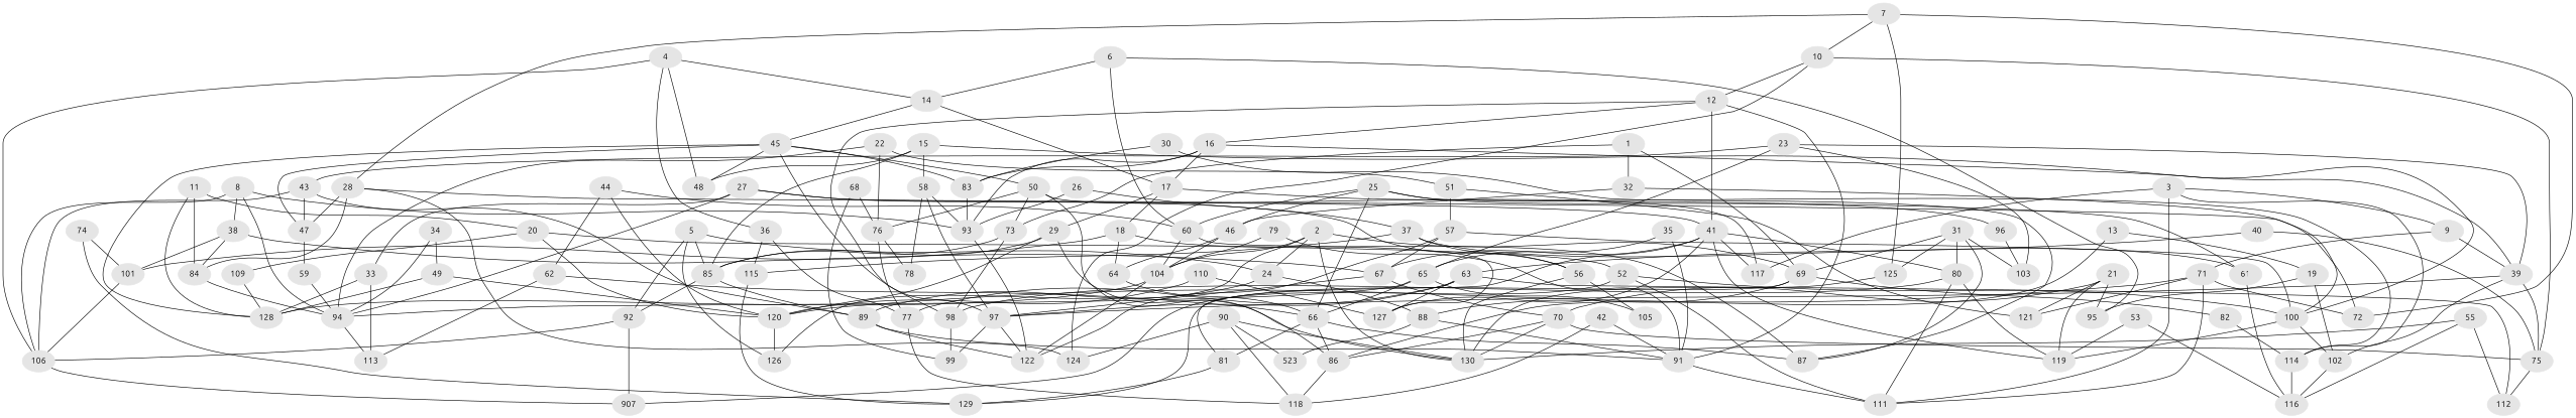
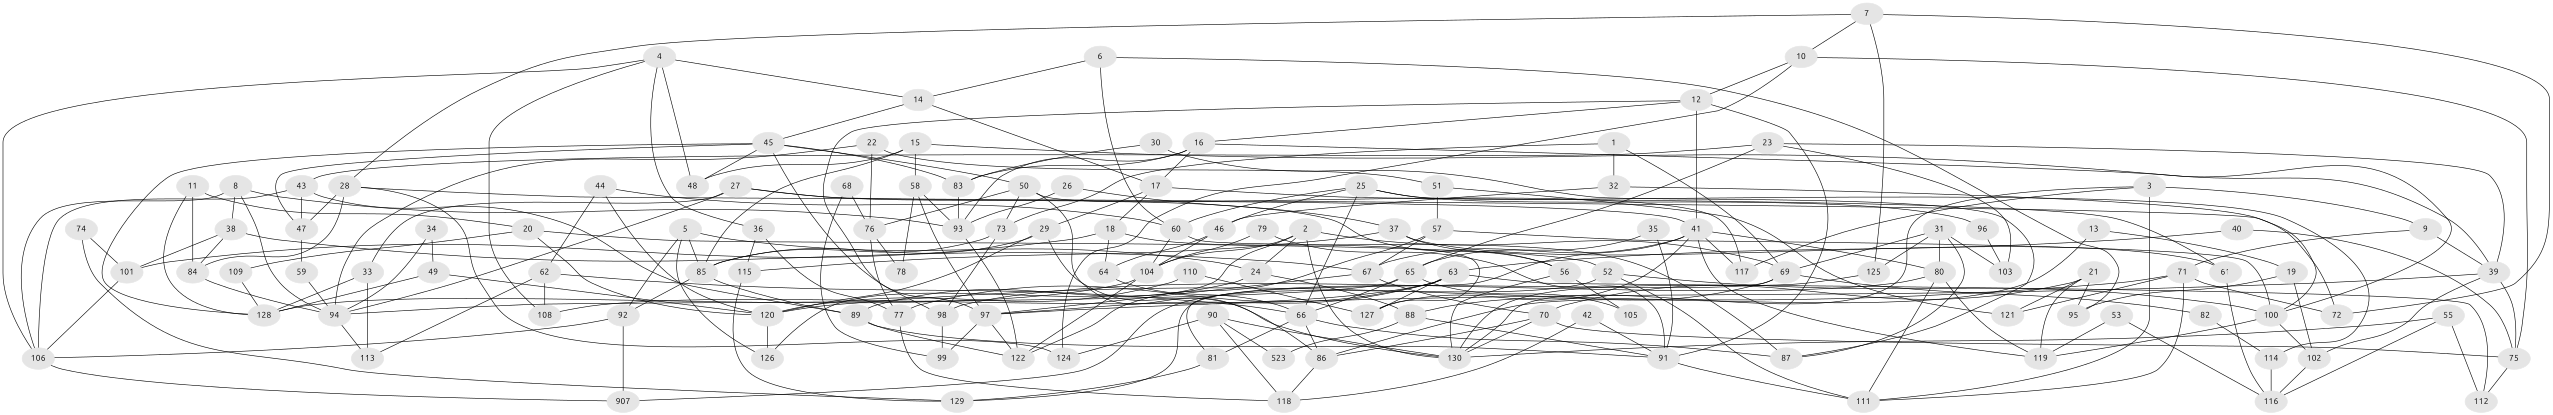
  graph {
    fontname=Ubuntu
    node [color=gray90 fontname=Ubuntu style=filled]
    edge [fontname=Ubuntu]
    1
    32
    69
    73
    100
    46
    88
    82
    129
    85
    98
    2
    24
    104
    126
    130
    89
    128
    122
    3
    9
    111
    114
    117
    39
    71
    116
    4
    14
    36
    48
    106
+   108
    17
    45
    77
    115
    n38 [label=907]
    5
    92
    6
    60
    95
    127
    7
    10
    28
    72
    125
    12
    75
    124
    84
    47
    8
    38
    93
    94
    101
    67
    113
    102
    97
    120
    121
    16
    41
    91
    112
    11
    20
    52
    109
    83
    119
    80
    81
    99
    13
    19
    86
    118
    18
    29
    61
    50
    15
    58
    78
    64
    87
    66
    21
    70
    22
    51
    76
    57
    23
    43
    65
    103
    105
    n104 [label=523]
    25
    96
    26
    37
    56
    27
    33
    59
    30
    31
    34
    49
    35
    40
    63
    42
    44
    62
    53
    55
    68
    74
    79
    90
    110
    1 -- 32
    1 -- 69
    1 -- 73
    32 -- 100
    32 -- 46
    69 -- 88
    69 -- 82
    69 -- 129
    73 -- 85
    73 -- 98
    100 -- 102
    100 -- 119
    46 -- 104
    46 -- 64
    88 -- 91
    88 -- n104
    82 -- 114
    85 -- 89
    85 -- 92
    98 -- 99
    2 -- 69
    2 -- 24
    2 -- 104
    2 -- 126
    2 -- 130
    24 -- 88
    24 -- 89
    104 -- 128
    104 -- 122
    89 -- 122
    89 -- 91
    3 -- 9
    3 -- 111
-   3 -- 114
+   3 -- 130
    3 -- 117
    9 -- 39
    9 -- 71
    114 -- 116
    39 -- 75
    39 -- 102
    39 -- 97
    71 -- 111
    71 -- 72
    71 -- 120
    71 -- 121
    4 -- 14
    4 -- 36
    4 -- 48
    4 -- 106
+   4 -- 108
    14 -- 17
    14 -- 45
    36 -- 77
    36 -- 115
    106 -- n38
    17 -- 18
    17 -- 29
    17 -- 61
    45 -- 128
    45 -- 48
    45 -- 47
    45 -- 97
    45 -- 83
    45 -- 50
    77 -- 118
    115 -- 129
    5 -- 85
    5 -- 24
    5 -- 126
    5 -- 92
    92 -- 106
    92 -- n38
    6 -- 14
    6 -- 60
    6 -- 95
    60 -- 104
    60 -- 127
    7 -- 10
    7 -- 28
    7 -- 72
    7 -- 125
    10 -- 12
    10 -- 75
    10 -- 124
    28 -- 72
    28 -- 124
    28 -- 84
    28 -- 47
    125 -- 130
    12 -- 98
    12 -- 16
    12 -- 41
    12 -- 91
    75 -- 112
    84 -- 94
    47 -- 59
    8 -- 106
    8 -- 38
    8 -- 93
    8 -- 94
    38 -- 84
    38 -- 101
    38 -- 67
    93 -- 122
    94 -- 113
    101 -- 106
    67 -- 97
    67 -- 70
    102 -- 116
    97 -- 122
    97 -- 99
    120 -- 126
    16 -- 100
    16 -- 17
    16 -- 93
    16 -- 83
    41 -- 117
    41 -- 127
    41 -- 67
    41 -- 119
    41 -- 80
    41 -- 81
    91 -- 111
    11 -- 128
    11 -- 84
    11 -- 20
    20 -- 120
    20 -- 52
    20 -- 109
    52 -- 100
    52 -- 111
    52 -- n38
    109 -- 128
    83 -- 93
    80 -- 98
    80 -- 111
    80 -- 119
    81 -- 129
    13 -- 19
    13 -- 86
    19 -- 95
    19 -- 102
    86 -- 118
    18 -- 101
    18 -- 64
    18 -- 87
    29 -- 85
    29 -- 130
    29 -- 120
    61 -- 116
    50 -- 73
    50 -- 117
    50 -- 86
    50 -- 76
    15 -- 85
    15 -- 39
    15 -- 48
    15 -- 58
    58 -- 93
    58 -- 97
    58 -- 78
    64 -- 66
    66 -- 81
    66 -- 86
    66 -- 87
    21 -- 95
    21 -- 121
    21 -- 119
    21 -- 70
    70 -- 130
    70 -- 75
    70 -- 86
    22 -- 94
    22 -- 51
    22 -- 76
    51 -- 121
    51 -- 57
    76 -- 77
    76 -- 78
    57 -- 100
    57 -- 122
    57 -- 67
    23 -- 39
    23 -- 43
    23 -- 65
    23 -- 103
    43 -- 89
    43 -- 106
    43 -- 47
    65 -- 94
    65 -- 66
    65 -- 105
    25 -- 46
    25 -- 114
    25 -- 60
    25 -- 66
    25 -- 96
    96 -- 103
    26 -- 93
    26 -- 37
    37 -- 115
    37 -- 61
    37 -- 56
    56 -- 130
    56 -- 105
    27 -- 94
    27 -- 41
    27 -- 56
    27 -- 33
    33 -- 128
    33 -- 113
    59 -- 94
    30 -- 83
    30 -- 87
    31 -- 69
    31 -- 125
    31 -- 80
    31 -- 87
    31 -- 103
    34 -- 94
    34 -- 49
    49 -- 128
    49 -- 120
    35 -- 91
    35 -- 65
    40 -- 75
    40 -- 63
+   63 -- 108
    63 -- 77
    63 -- 127
    63 -- 97
    63 -- 112
    42 -- 91
    42 -- 118
    44 -- 60
    44 -- 120
    44 -- 62
+   62 -- 108
    62 -- 113
    62 -- 66
    53 -- 116
    53 -- 119
    55 -- 130
    55 -- 116
    55 -- 112
    68 -- 99
    68 -- 76
    74 -- 129
    74 -- 101
    79 -- 104
    79 -- 91
    90 -- 130
    90 -- 124
    90 -- 118
    90 -- n104
    110 -- 127
    110 -- 120
  }
